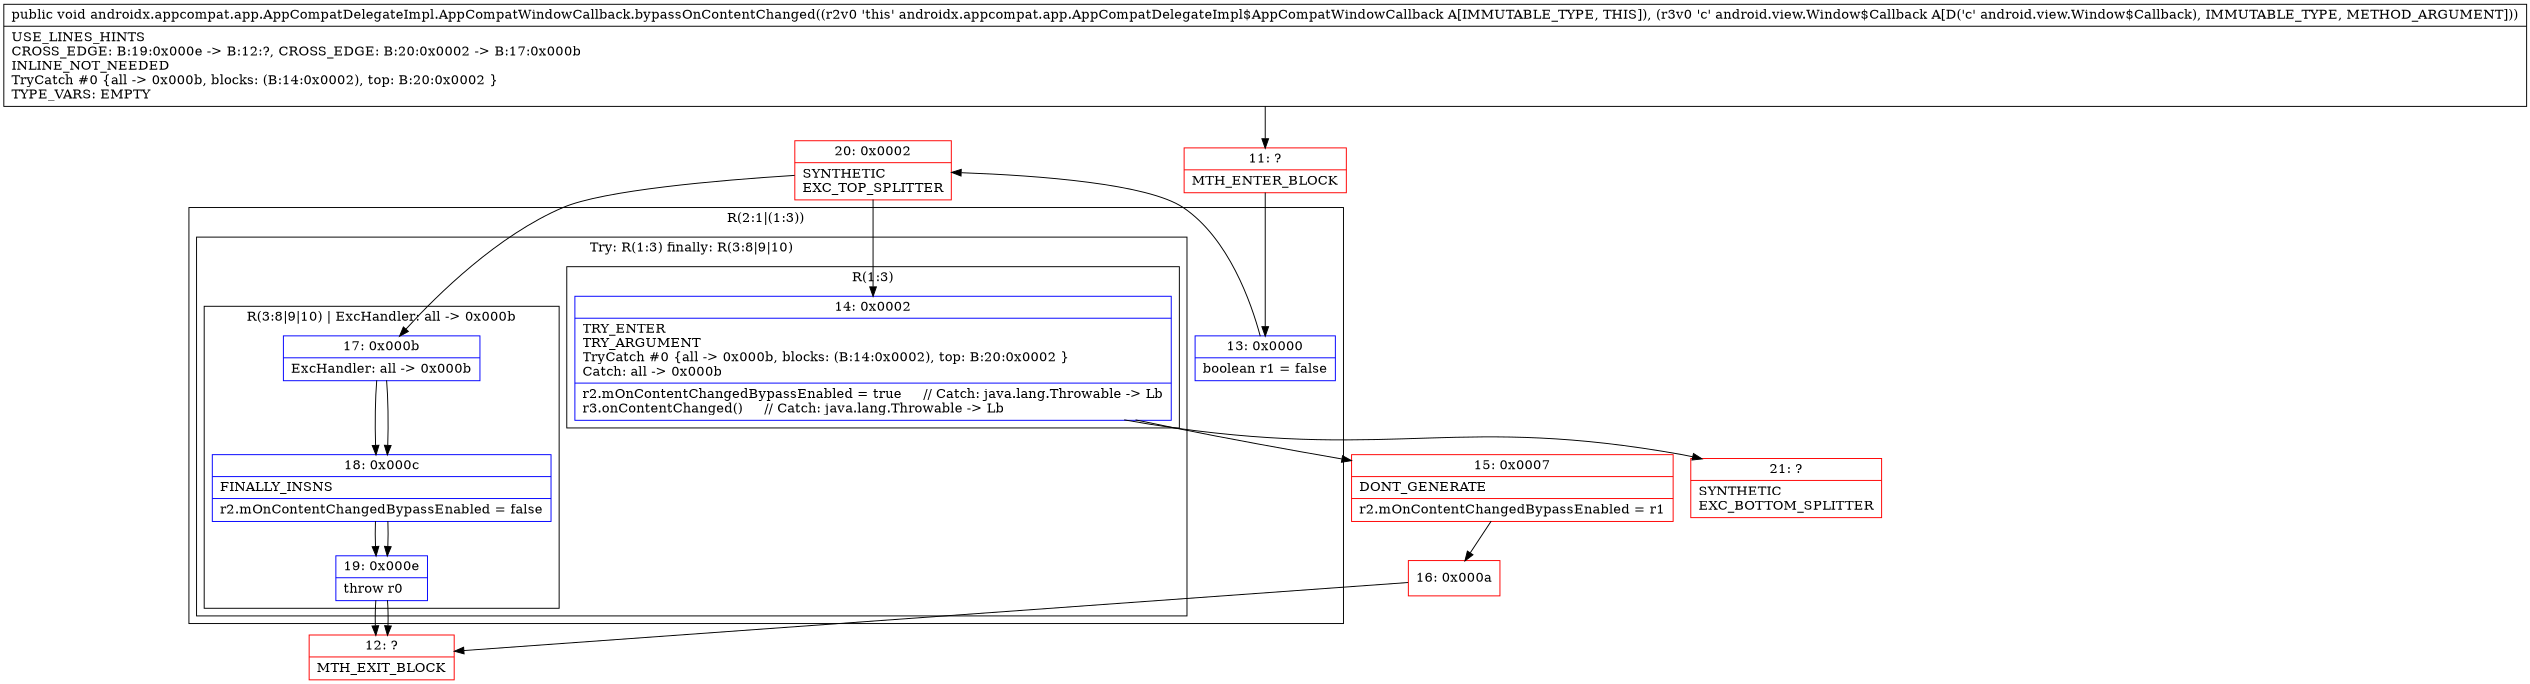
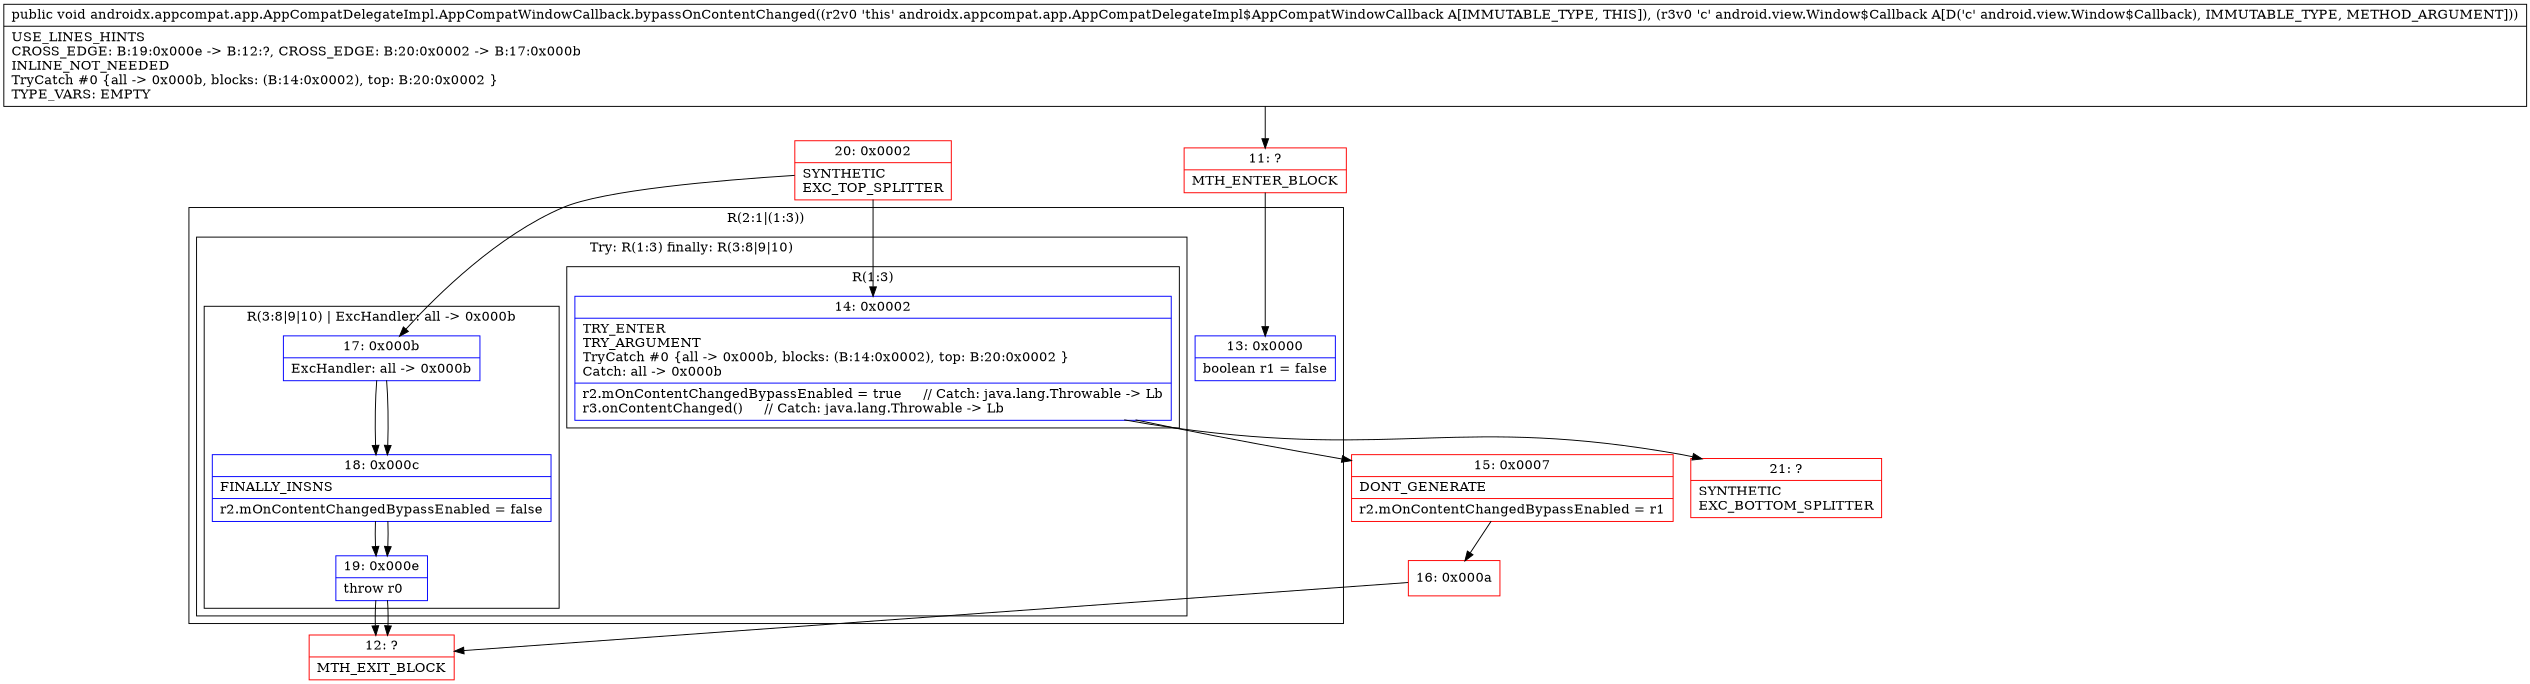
  digraph {
    node [color=red shape=record]
    n1 [color=blue label="{14\:\ 0x0002|TRY_ENTER\lTRY_ARGUMENT\lTryCatch #0 \{all \-\> 0x000b, blocks: (B:14:0x0002), top: B:20:0x0002 \}\lCatch: all \-\> 0x000b\l|r2.mOnContentChangedBypassEnabled = true     \/\/ Catch: java.lang.Throwable \-\> Lb\lr3.onContentChanged()     \/\/ Catch: java.lang.Throwable \-\> Lb\l}"]
    n2 [color=blue label="{17\:\ 0x000b|ExcHandler: all \-\> 0x000b\l}"]
    n3 [color=blue label="{18\:\ 0x000c|FINALLY_INSNS\l|r2.mOnContentChangedBypassEnabled = false\l}"]
    n4 [color=blue label="{19\:\ 0x000e|throw r0\l}"]
    n5 [color=blue label="{13\:\ 0x0000|boolean r1 = false\l}"]
    n6 [label="{15\:\ 0x0007|DONT_GENERATE\l|r2.mOnContentChangedBypassEnabled = r1\l}"]
    n7 [label="{21\:\ ?|SYNTHETIC\lEXC_BOTTOM_SPLITTER\l}"]
    n8 [label="{12\:\ ?|MTH_EXIT_BLOCK\l}"]
    n9 [label="{20\:\ 0x0002|SYNTHETIC\lEXC_TOP_SPLITTER\l}"]
    n10 [label="{16\:\ 0x000a}"]
    n11 [label="{11\:\ ?|MTH_ENTER_BLOCK\l}"]
    n12 [label="{public void androidx.appcompat.app.AppCompatDelegateImpl.AppCompatWindowCallback.bypassOnContentChanged((r2v0 'this' androidx.appcompat.app.AppCompatDelegateImpl$AppCompatWindowCallback A[IMMUTABLE_TYPE, THIS]), (r3v0 'c' android.view.Window$Callback A[D('c' android.view.Window$Callback), IMMUTABLE_TYPE, METHOD_ARGUMENT]))  | USE_LINES_HINTS\lCROSS_EDGE: B:19:0x000e \-\> B:12:?, CROSS_EDGE: B:20:0x0002 \-\> B:17:0x000b\lINLINE_NOT_NEEDED\lTryCatch #0 \{all \-\> 0x000b, blocks: (B:14:0x0002), top: B:20:0x0002 \}\lTYPE_VARS: EMPTY\l}" color=""]
    subgraph cluster_1 {
      label="R(2:1|(1:3))"
      n5
      subgraph cluster_2 {
        label="Try: R(1:3) finally: R(3:8|9|10)"
        subgraph cluster_3 {
          label="R(1:3)"
          n1
        }
        subgraph cluster_4 {
          label="R(3:8|9|10) | ExcHandler: all \-\> 0x000b\l"
          n2
          n3
          n4
        }
      }
    }
    subgraph cluster_5 {
      label="R(3:8|9|10) | ExcHandler: all \-\> 0x000b\l"
    }
    n1 -> n6
    n1 -> n7
    n2 -> n3
    n2 -> n3
    n3 -> n4
    n3 -> n4
    n4 -> n8
    n4 -> n8
-   n5 -> n9
    n6 -> n10
    n9 -> n1
    n9 -> n2
    n10 -> n8
    n11 -> n5
    n12 -> n11
  }
